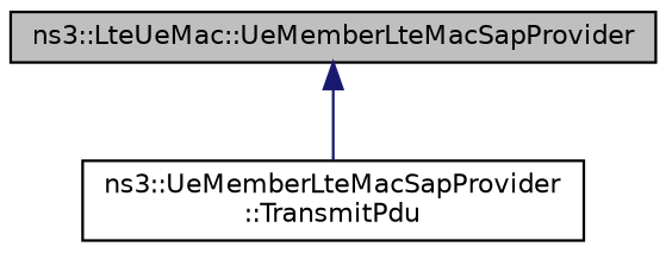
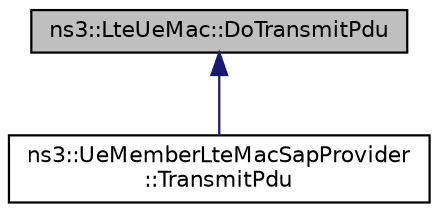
  digraph {
    rankdir=TB
    node [color=black fontname=Helvetica fontsize=10 shape=record style=filled]
-   n1 [fillcolor=grey75 fontcolor=black height=0.2 label="ns3::LteUeMac::UeMemberLteMacSapProvider" width=0.4]
+   n1 [fillcolor=grey75 fontcolor=black height=0.2 label="ns3::LteUeMac::DoTransmitPdu" width=0.4]
    n2 [fillcolor=white height=0.2 label="ns3::UeMemberLteMacSapProvider\l::TransmitPdu" width=0.4]
    n1 -> n2 [color=midnightblue dir=back fontname=Helvetica fontsize=10 labelfontname=Helvetica labelfontsize=10 style=solid]
  }
